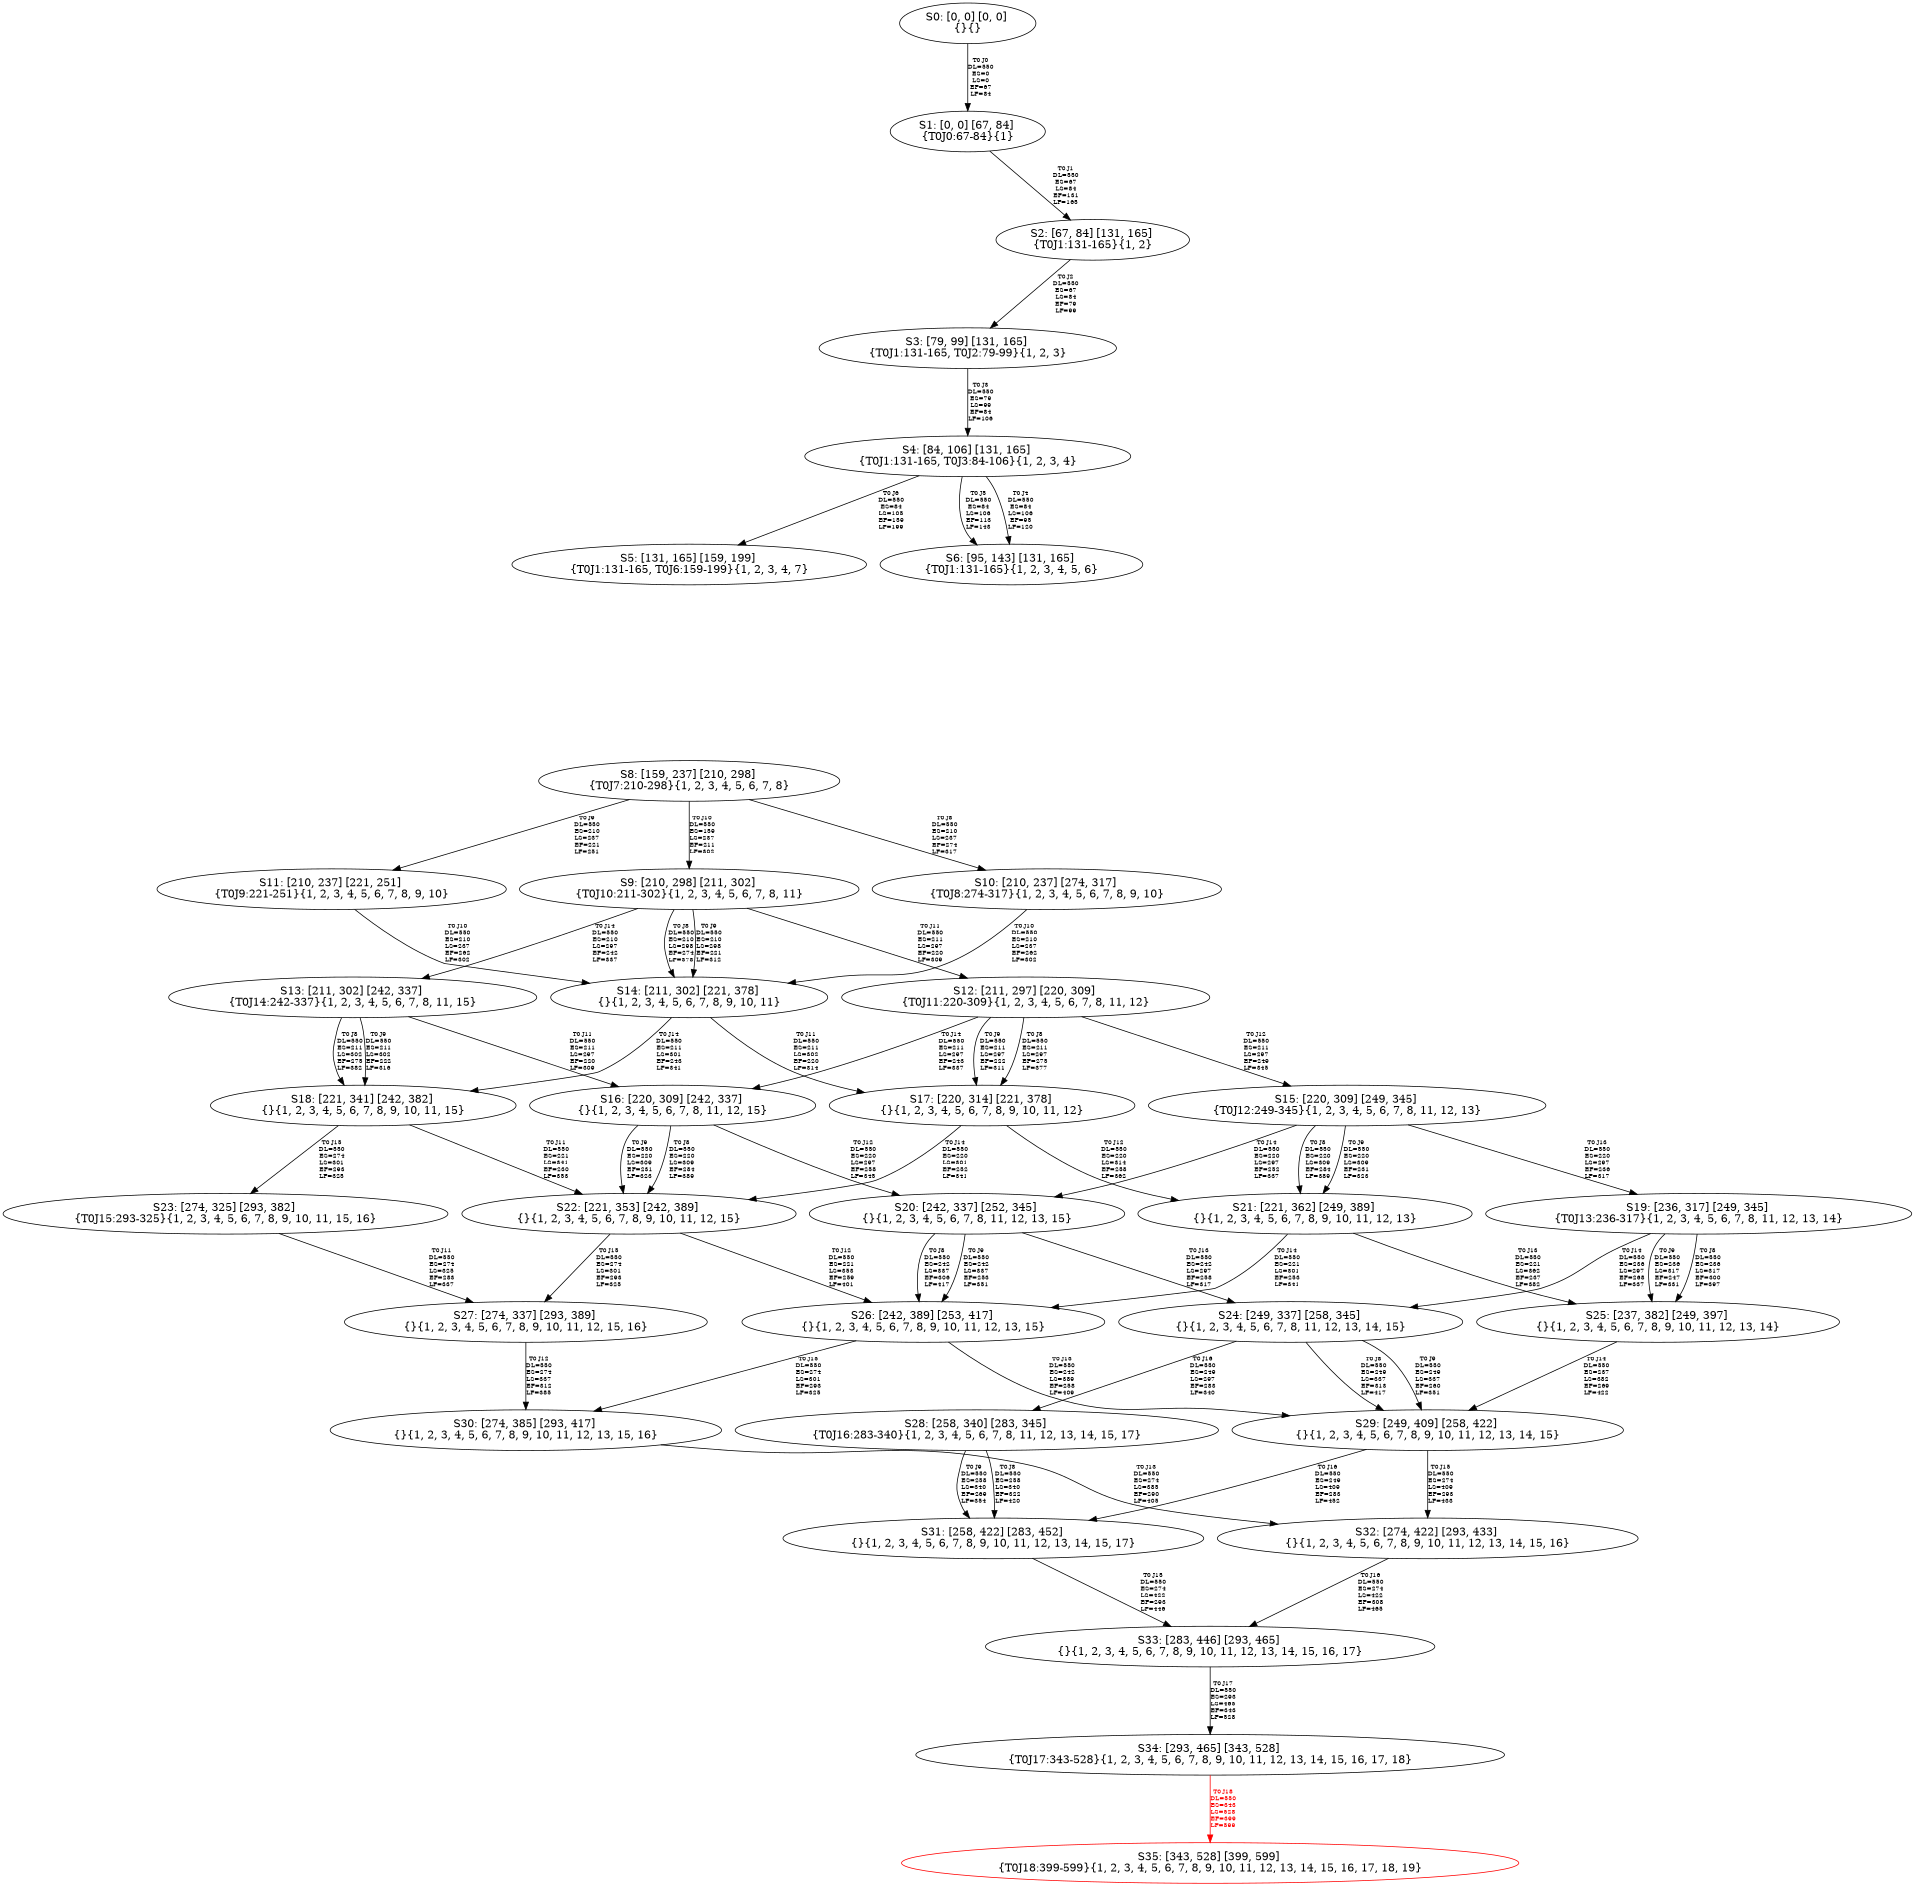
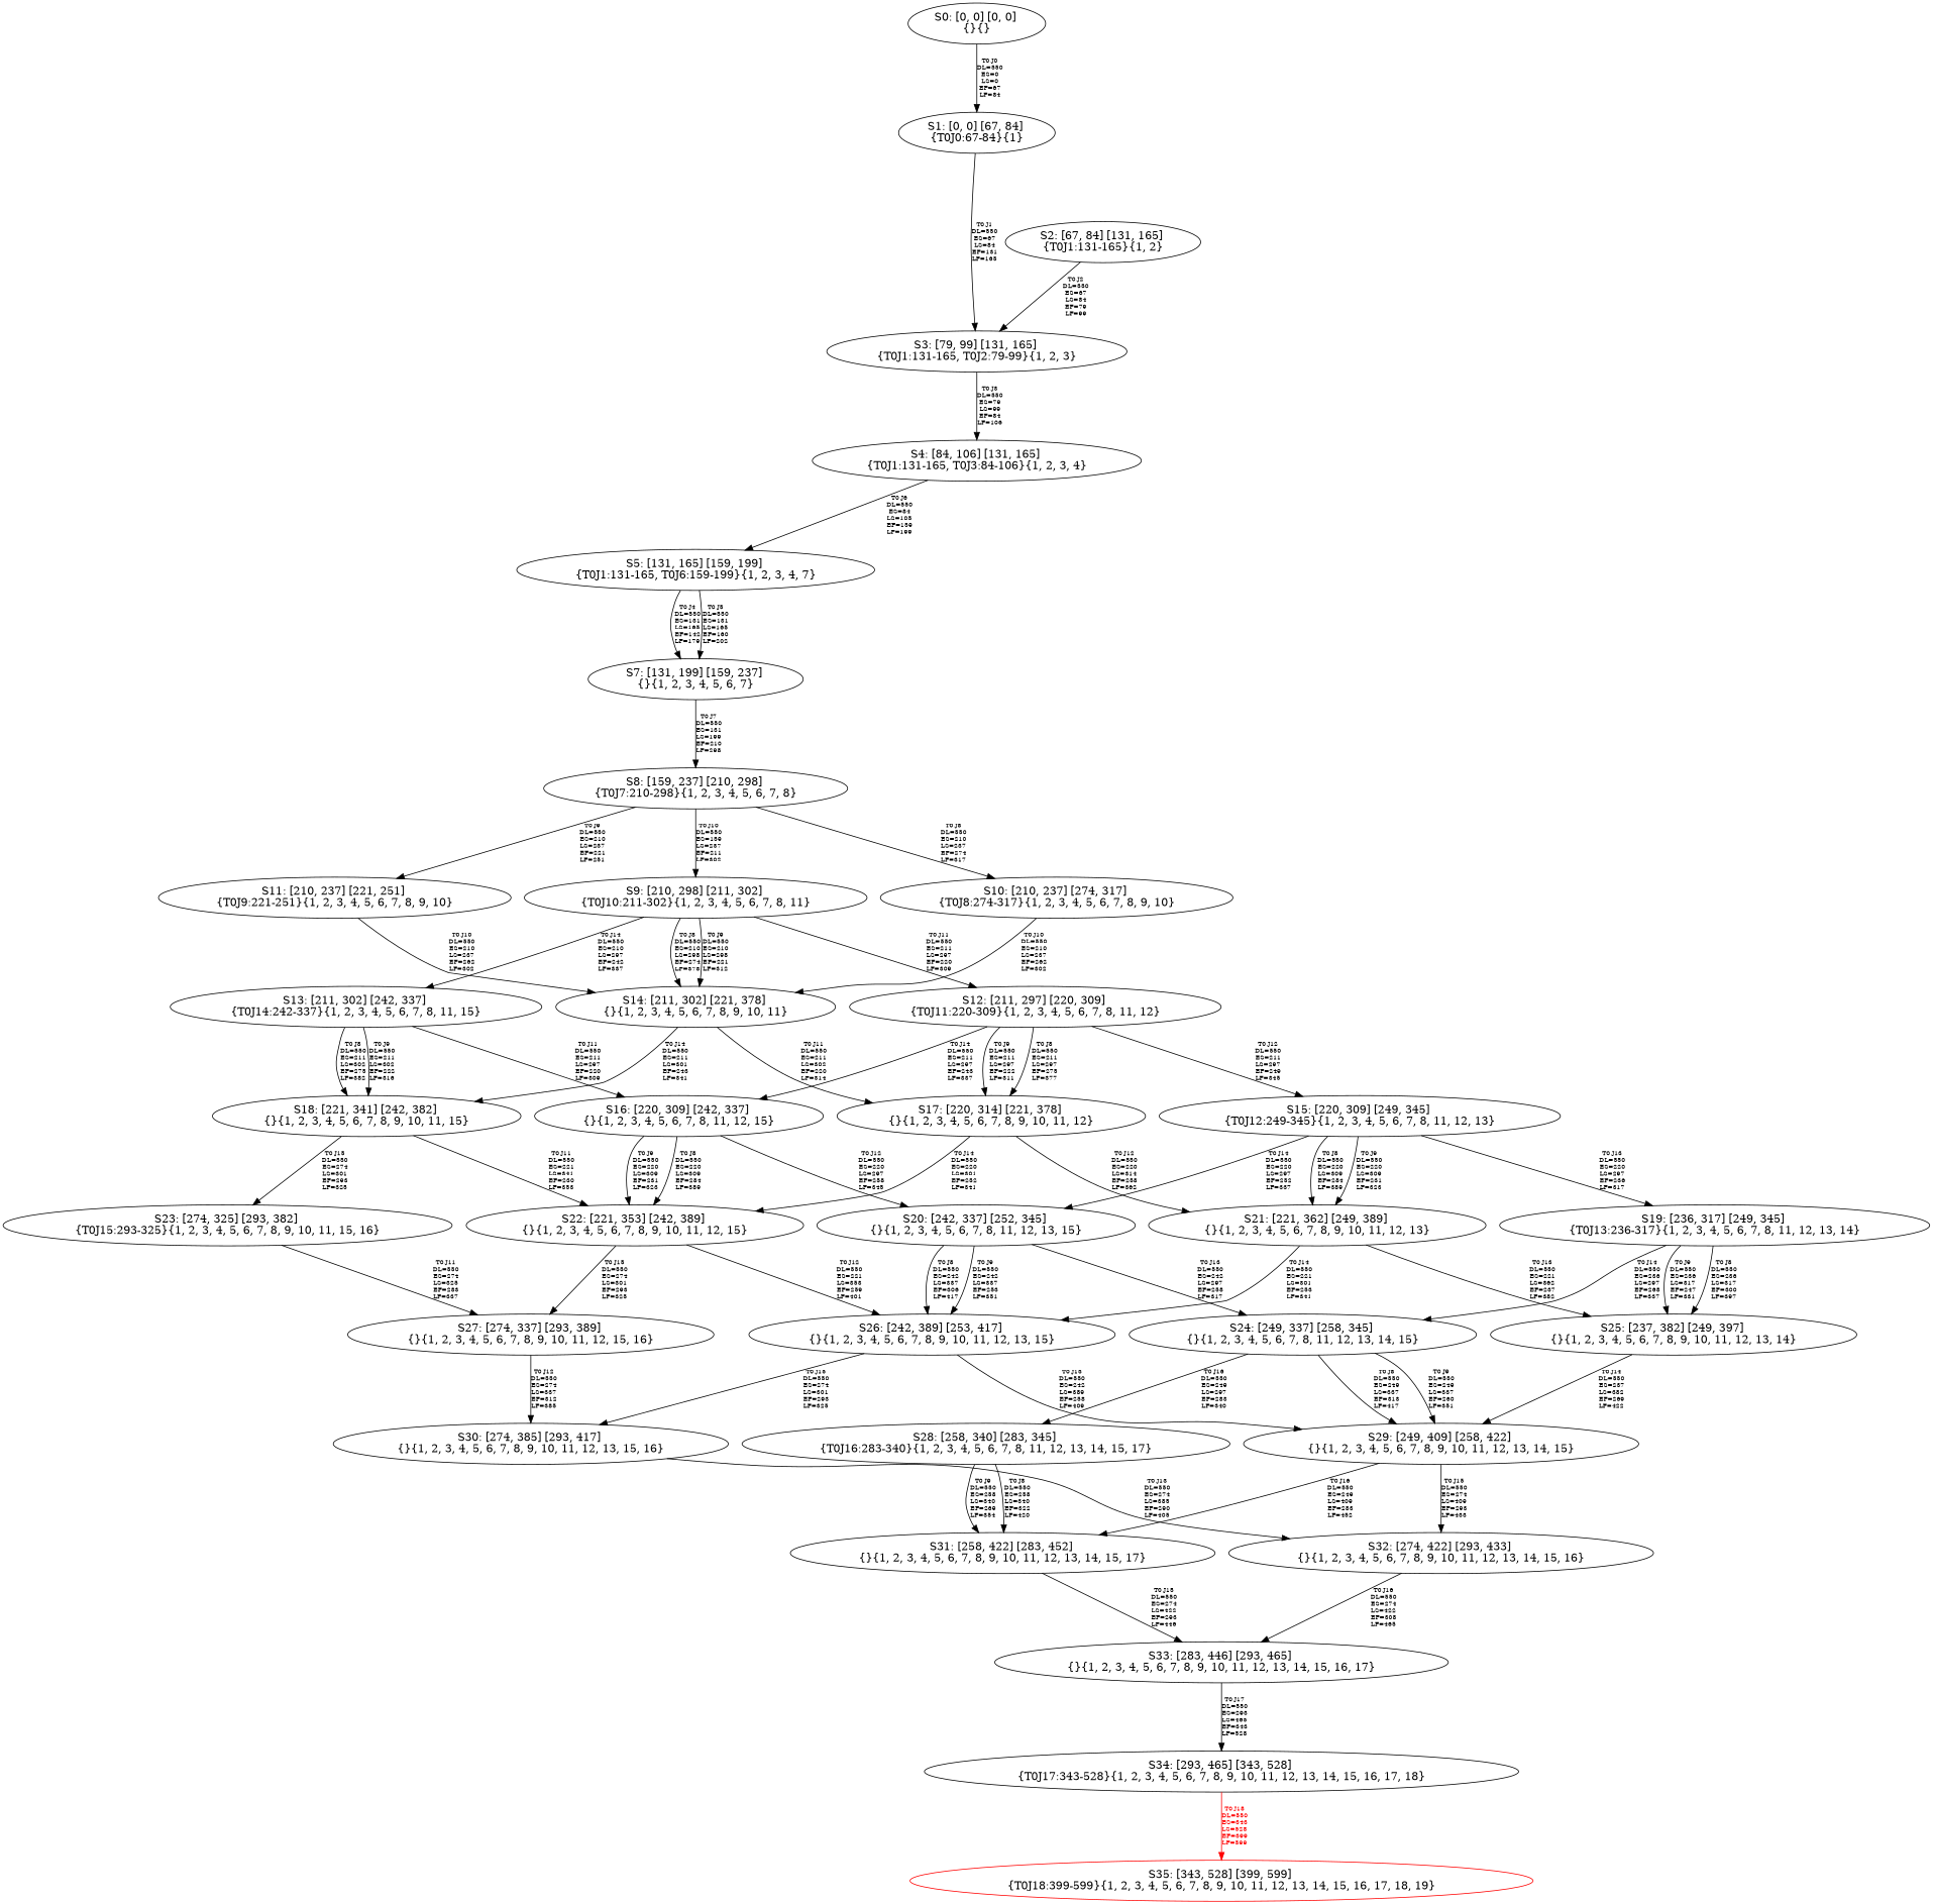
  digraph {
    edge [fontsize=8]
    n1 [label="S0: [0, 0] [0, 0] \n{}{}"]
    n2 [label="S1: [0, 0] [67, 84] \n{T0J0:67-84}{1}"]
    n3 [label="S2: [67, 84] [131, 165] \n{T0J1:131-165}{1, 2}"]
    n4 [label="S3: [79, 99] [131, 165] \n{T0J1:131-165, T0J2:79-99}{1, 2, 3}"]
    n5 [label="S4: [84, 106] [131, 165] \n{T0J1:131-165, T0J3:84-106}{1, 2, 3, 4}"]
    n6 [label="S5: [131, 165] [159, 199] \n{T0J1:131-165, T0J6:159-199}{1, 2, 3, 4, 7}"]
-   n7 [label="S6: [95, 143] [131, 165] \n{T0J1:131-165}{1, 2, 3, 4, 5, 6}"]
+   n8 [label="S7: [131, 199] [159, 237] \n{}{1, 2, 3, 4, 5, 6, 7}"]
    n9 [label="S8: [159, 237] [210, 298] \n{T0J7:210-298}{1, 2, 3, 4, 5, 6, 7, 8}"]
    n10 [label="S9: [210, 298] [211, 302] \n{T0J10:211-302}{1, 2, 3, 4, 5, 6, 7, 8, 11}"]
    n11 [label="S10: [210, 237] [274, 317] \n{T0J8:274-317}{1, 2, 3, 4, 5, 6, 7, 8, 9, 10}"]
    n12 [label="S11: [210, 237] [221, 251] \n{T0J9:221-251}{1, 2, 3, 4, 5, 6, 7, 8, 9, 10}"]
    n13 [label="S12: [211, 297] [220, 309] \n{T0J11:220-309}{1, 2, 3, 4, 5, 6, 7, 8, 11, 12}"]
    n14 [label="S13: [211, 302] [242, 337] \n{T0J14:242-337}{1, 2, 3, 4, 5, 6, 7, 8, 11, 15}"]
    n15 [label="S14: [211, 302] [221, 378] \n{}{1, 2, 3, 4, 5, 6, 7, 8, 9, 10, 11}"]
    n16 [label="S15: [220, 309] [249, 345] \n{T0J12:249-345}{1, 2, 3, 4, 5, 6, 7, 8, 11, 12, 13}"]
    n17 [label="S16: [220, 309] [242, 337] \n{}{1, 2, 3, 4, 5, 6, 7, 8, 11, 12, 15}"]
    n18 [label="S17: [220, 314] [221, 378] \n{}{1, 2, 3, 4, 5, 6, 7, 8, 9, 10, 11, 12}"]
    n19 [label="S18: [221, 341] [242, 382] \n{}{1, 2, 3, 4, 5, 6, 7, 8, 9, 10, 11, 15}"]
    n20 [label="S19: [236, 317] [249, 345] \n{T0J13:236-317}{1, 2, 3, 4, 5, 6, 7, 8, 11, 12, 13, 14}"]
    n21 [label="S20: [242, 337] [252, 345] \n{}{1, 2, 3, 4, 5, 6, 7, 8, 11, 12, 13, 15}"]
    n22 [label="S21: [221, 362] [249, 389] \n{}{1, 2, 3, 4, 5, 6, 7, 8, 9, 10, 11, 12, 13}"]
    n23 [label="S22: [221, 353] [242, 389] \n{}{1, 2, 3, 4, 5, 6, 7, 8, 9, 10, 11, 12, 15}"]
    n24 [label="S23: [274, 325] [293, 382] \n{T0J15:293-325}{1, 2, 3, 4, 5, 6, 7, 8, 9, 10, 11, 15, 16}"]
    n25 [label="S24: [249, 337] [258, 345] \n{}{1, 2, 3, 4, 5, 6, 7, 8, 11, 12, 13, 14, 15}"]
    n26 [label="S25: [237, 382] [249, 397] \n{}{1, 2, 3, 4, 5, 6, 7, 8, 9, 10, 11, 12, 13, 14}"]
    n27 [label="S26: [242, 389] [253, 417] \n{}{1, 2, 3, 4, 5, 6, 7, 8, 9, 10, 11, 12, 13, 15}"]
    n28 [label="S27: [274, 337] [293, 389] \n{}{1, 2, 3, 4, 5, 6, 7, 8, 9, 10, 11, 12, 15, 16}"]
    n29 [label="S28: [258, 340] [283, 345] \n{T0J16:283-340}{1, 2, 3, 4, 5, 6, 7, 8, 11, 12, 13, 14, 15, 17}"]
    n30 [label="S29: [249, 409] [258, 422] \n{}{1, 2, 3, 4, 5, 6, 7, 8, 9, 10, 11, 12, 13, 14, 15}"]
    n31 [label="S30: [274, 385] [293, 417] \n{}{1, 2, 3, 4, 5, 6, 7, 8, 9, 10, 11, 12, 13, 15, 16}"]
    n32 [label="S31: [258, 422] [283, 452] \n{}{1, 2, 3, 4, 5, 6, 7, 8, 9, 10, 11, 12, 13, 14, 15, 17}"]
    n33 [label="S32: [274, 422] [293, 433] \n{}{1, 2, 3, 4, 5, 6, 7, 8, 9, 10, 11, 12, 13, 14, 15, 16}"]
    n34 [label="S33: [283, 446] [293, 465] \n{}{1, 2, 3, 4, 5, 6, 7, 8, 9, 10, 11, 12, 13, 14, 15, 16, 17}"]
    n35 [label="S34: [293, 465] [343, 528] \n{T0J17:343-528}{1, 2, 3, 4, 5, 6, 7, 8, 9, 10, 11, 12, 13, 14, 15, 16, 17, 18}"]
    n36 [color=Red label="S35: [343, 528] [399, 599] \n{T0J18:399-599}{1, 2, 3, 4, 5, 6, 7, 8, 9, 10, 11, 12, 13, 14, 15, 16, 17, 18, 19}"]
    n1 -> n2 [label="T0 J0\nDL=550\nES=0\nLS=0\nEF=67\nLF=84"]
-   n2 -> n3 [label="T0 J1\nDL=550\nES=67\nLS=84\nEF=131\nLF=165"]
+   n2 -> n4 [label="T0 J1\nDL=550\nES=67\nLS=84\nEF=131\nLF=165"]
    n3 -> n4 [label="T0 J2\nDL=550\nES=67\nLS=84\nEF=79\nLF=99"]
    n4 -> n5 [label="T0 J3\nDL=550\nES=79\nLS=99\nEF=84\nLF=106"]
    n5 -> n6 [label="T0 J6\nDL=550\nES=84\nLS=105\nEF=159\nLF=199"]
-   n5 -> n7 [label="T0 J4\nDL=550\nES=84\nLS=106\nEF=95\nLF=120"]
-   n5 -> n7 [label="T0 J5\nDL=550\nES=84\nLS=106\nEF=113\nLF=143"]
+   n6 -> n8 [label="T0 J4\nDL=550\nES=131\nLS=165\nEF=142\nLF=179"]
+   n6 -> n8 [label="T0 J5\nDL=550\nES=131\nLS=165\nEF=160\nLF=202"]
+   n8 -> n9 [label="T0 J7\nDL=550\nES=131\nLS=199\nEF=210\nLF=298"]
    n9 -> n10 [label="T0 J10\nDL=550\nES=159\nLS=237\nEF=211\nLF=302"]
    n9 -> n11 [label="T0 J8\nDL=550\nES=210\nLS=237\nEF=274\nLF=317"]
    n9 -> n12 [label="T0 J9\nDL=550\nES=210\nLS=237\nEF=221\nLF=251"]
    n10 -> n13 [label="T0 J11\nDL=550\nES=211\nLS=297\nEF=220\nLF=309"]
    n10 -> n14 [label="T0 J14\nDL=550\nES=210\nLS=297\nEF=242\nLF=337"]
    n10 -> n15 [label="T0 J8\nDL=550\nES=210\nLS=298\nEF=274\nLF=378"]
    n10 -> n15 [label="T0 J9\nDL=550\nES=210\nLS=298\nEF=221\nLF=312"]
    n11 -> n15 [label="T0 J10\nDL=550\nES=210\nLS=237\nEF=262\nLF=302"]
    n12 -> n15 [label="T0 J10\nDL=550\nES=210\nLS=237\nEF=262\nLF=302"]
    n13 -> n16 [label="T0 J12\nDL=550\nES=211\nLS=297\nEF=249\nLF=345"]
    n13 -> n17 [label="T0 J14\nDL=550\nES=211\nLS=297\nEF=243\nLF=337"]
    n13 -> n18 [label="T0 J8\nDL=550\nES=211\nLS=297\nEF=275\nLF=377"]
    n13 -> n18 [label="T0 J9\nDL=550\nES=211\nLS=297\nEF=222\nLF=311"]
    n14 -> n17 [label="T0 J11\nDL=550\nES=211\nLS=297\nEF=220\nLF=309"]
    n14 -> n19 [label="T0 J8\nDL=550\nES=211\nLS=302\nEF=275\nLF=382"]
    n14 -> n19 [label="T0 J9\nDL=550\nES=211\nLS=302\nEF=222\nLF=316"]
    n15 -> n18 [label="T0 J11\nDL=550\nES=211\nLS=302\nEF=220\nLF=314"]
    n15 -> n19 [label="T0 J14\nDL=550\nES=211\nLS=301\nEF=243\nLF=341"]
    n16 -> n20 [label="T0 J13\nDL=550\nES=220\nLS=297\nEF=236\nLF=317"]
    n16 -> n21 [label="T0 J14\nDL=550\nES=220\nLS=297\nEF=252\nLF=337"]
    n16 -> n22 [label="T0 J8\nDL=550\nES=220\nLS=309\nEF=284\nLF=389"]
    n16 -> n22 [label="T0 J9\nDL=550\nES=220\nLS=309\nEF=231\nLF=323"]
    n17 -> n21 [label="T0 J12\nDL=550\nES=220\nLS=297\nEF=258\nLF=345"]
    n17 -> n23 [label="T0 J8\nDL=550\nES=220\nLS=309\nEF=284\nLF=389"]
    n17 -> n23 [label="T0 J9\nDL=550\nES=220\nLS=309\nEF=231\nLF=323"]
    n18 -> n22 [label="T0 J12\nDL=550\nES=220\nLS=314\nEF=258\nLF=362"]
    n18 -> n23 [label="T0 J14\nDL=550\nES=220\nLS=301\nEF=252\nLF=341"]
    n19 -> n23 [label="T0 J11\nDL=550\nES=221\nLS=341\nEF=230\nLF=353"]
    n19 -> n24 [label="T0 J15\nDL=550\nES=274\nLS=301\nEF=293\nLF=325"]
    n20 -> n25 [label="T0 J14\nDL=550\nES=236\nLS=297\nEF=268\nLF=337"]
    n20 -> n26 [label="T0 J8\nDL=550\nES=236\nLS=317\nEF=300\nLF=397"]
    n20 -> n26 [label="T0 J9\nDL=550\nES=236\nLS=317\nEF=247\nLF=331"]
    n21 -> n25 [label="T0 J13\nDL=550\nES=242\nLS=297\nEF=258\nLF=317"]
    n21 -> n27 [label="T0 J8\nDL=550\nES=242\nLS=337\nEF=306\nLF=417"]
    n21 -> n27 [label="T0 J9\nDL=550\nES=242\nLS=337\nEF=253\nLF=351"]
    n22 -> n26 [label="T0 J13\nDL=550\nES=221\nLS=362\nEF=237\nLF=382"]
    n22 -> n27 [label="T0 J14\nDL=550\nES=221\nLS=301\nEF=253\nLF=341"]
    n23 -> n27 [label="T0 J12\nDL=550\nES=221\nLS=353\nEF=259\nLF=401"]
    n23 -> n28 [label="T0 J15\nDL=550\nES=274\nLS=301\nEF=293\nLF=325"]
    n24 -> n28 [label="T0 J11\nDL=550\nES=274\nLS=325\nEF=283\nLF=337"]
    n25 -> n29 [label="T0 J16\nDL=550\nES=249\nLS=297\nEF=283\nLF=340"]
    n25 -> n30 [label="T0 J8\nDL=550\nES=249\nLS=337\nEF=313\nLF=417"]
    n25 -> n30 [label="T0 J9\nDL=550\nES=249\nLS=337\nEF=260\nLF=351"]
    n26 -> n30 [label="T0 J14\nDL=550\nES=237\nLS=382\nEF=269\nLF=422"]
    n27 -> n30 [label="T0 J13\nDL=550\nES=242\nLS=389\nEF=258\nLF=409"]
    n27 -> n31 [label="T0 J15\nDL=550\nES=274\nLS=301\nEF=293\nLF=325"]
    n28 -> n31 [label="T0 J12\nDL=550\nES=274\nLS=337\nEF=312\nLF=385"]
    n29 -> n32 [label="T0 J8\nDL=550\nES=258\nLS=340\nEF=322\nLF=420"]
    n29 -> n32 [label="T0 J9\nDL=550\nES=258\nLS=340\nEF=269\nLF=354"]
    n30 -> n32 [label="T0 J16\nDL=550\nES=249\nLS=409\nEF=283\nLF=452"]
    n30 -> n33 [label="T0 J15\nDL=550\nES=274\nLS=409\nEF=293\nLF=433"]
    n31 -> n33 [label="T0 J13\nDL=550\nES=274\nLS=385\nEF=290\nLF=405"]
    n32 -> n34 [label="T0 J15\nDL=550\nES=274\nLS=422\nEF=293\nLF=446"]
    n33 -> n34 [label="T0 J16\nDL=550\nES=274\nLS=422\nEF=308\nLF=465"]
    n34 -> n35 [label="T0 J17\nDL=550\nES=293\nLS=465\nEF=343\nLF=528"]
    n35 -> n36 [color=Red fontcolor=Red label="T0 J18\nDL=550\nES=343\nLS=528\nEF=399\nLF=599"]
  }
